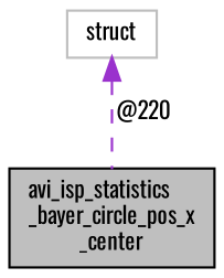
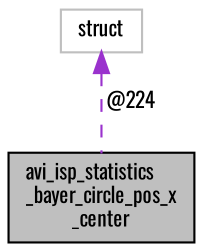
  digraph {
    fontname=Oswald
    node [fontname=Oswald fontsize=10 shape=record style=filled]
    n1 [color=black fillcolor=grey75 fontcolor=black height=0.2 label="avi_isp_statistics\l_bayer_circle_pos_x\l_center" width=0.4]
    n2 [color=grey75 fillcolor=white height=0.2 label=struct width=0.4]
-   n2 -> n1 [color=darkorchid3 dir=back fontname=Oswald fontsize=10 label=" @220" labelfontname=FreeSans labelfontsize=10 style=dashed]
+   n2 -> n1 [color=darkorchid3 dir=back fontname=Oswald fontsize=10 label=" @224" labelfontname=FreeSans labelfontsize=10 style=dashed]
  }
